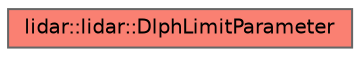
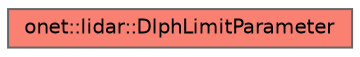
  digraph {
    rankdir=LR
-   n1 [color=gray40 fillcolor=salmon fontname=Helvetica fontsize=10 height=0.2 label="lidar::lidar::DlphLimitParameter" shape=record style=filled width=0.4]
+   n1 [color=gray40 fillcolor=salmon fontname=Helvetica fontsize=10 height=0.2 label="onet::lidar::DlphLimitParameter" shape=record style=filled width=0.4]
  }
